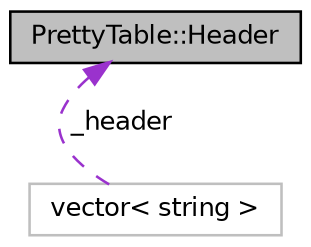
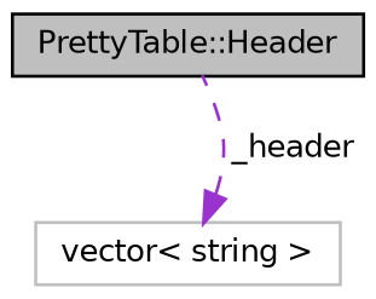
  digraph {
    node [fontname=Helvetica fontsize=10 shape=record style=filled]
    n1 [color=black fillcolor=grey75 fontcolor=black height=0.2 label="PrettyTable::Header" width=0.4]
    n2 [color=grey75 fillcolor=white height=0.2 label="vector\< string \>" width=0.4]
-   n1 -> n2 [color=darkorchid3 dir=back fontname=Helvetica fontsize=10 label=" _header" labelfontname=Helvetica labelfontsize=10 style=dashed]
+   n2 -> n1 [color=darkorchid3 dir=back fontname=Helvetica fontsize=10 label=" _header" labelfontname=Helvetica labelfontsize=10 style=dashed]
  }
